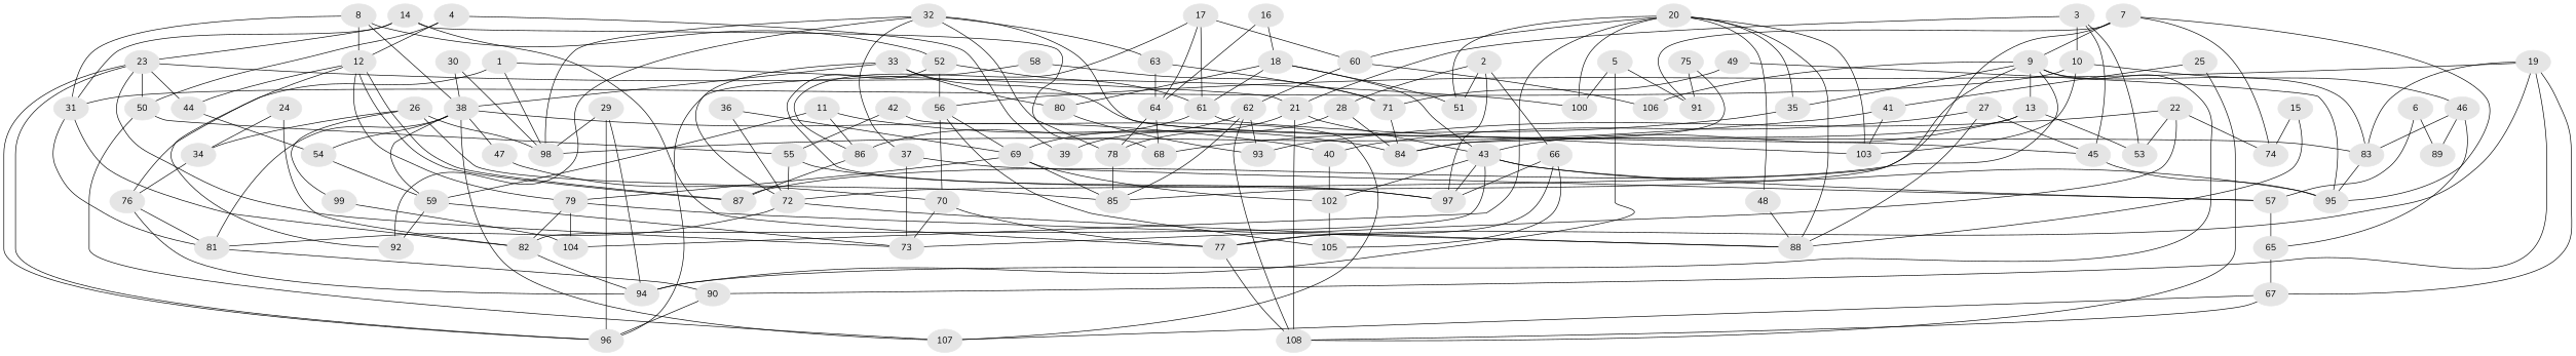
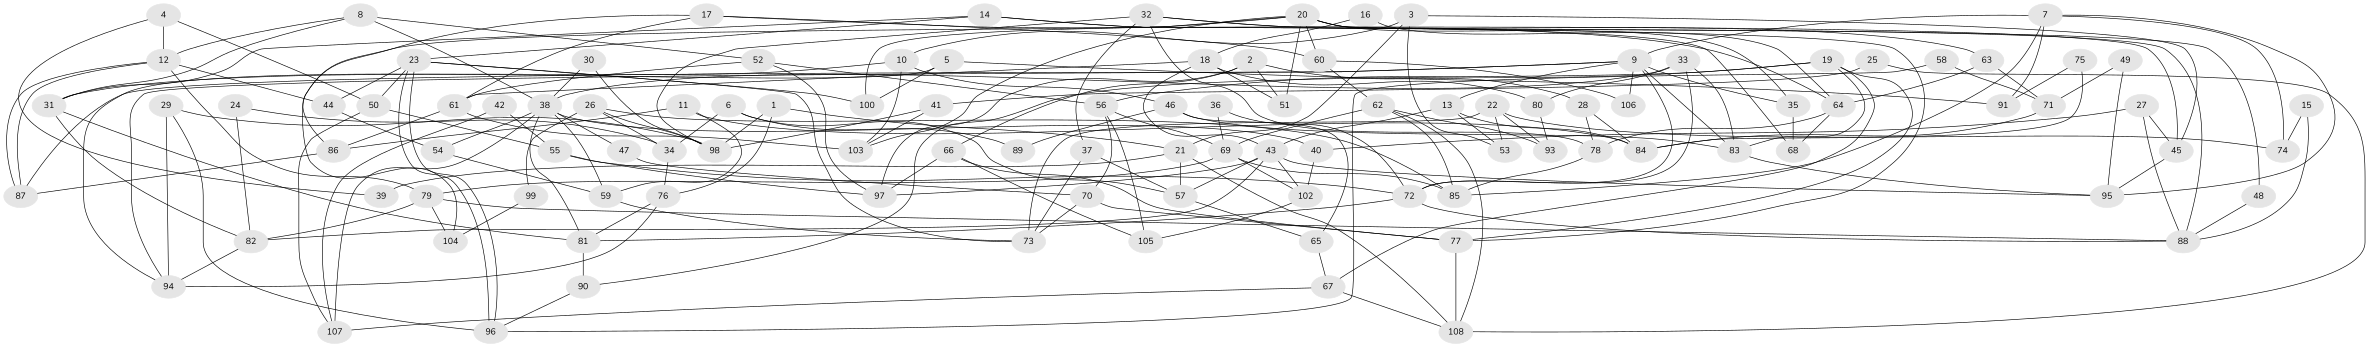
  graph {
    fontname=Nunito
    node [color=gray90 fontname=Nunito style=filled]
    edge [fontname=Nunito]
    1
    21
    76
    98
    39
    43
    108
    94
    81
    2
    28
    51
    66
    97
    84
    78
    77
    105
    3
    10
    45
    53
    31
    46
    103
    95
    4
    12
    50
    87
    44
    79
-   92
    107
    55
    5
    91
    100
    6
    34
    57
    89
    65
    7
    9
    74
    85
    13
    35
    72
    83
    106
    8
    38
    52
    82
    59
    40
    47
    54
    61
    56
    68
    88
    11
    86
    73
    104
    102
    14
    23
    96
    15
    16
    18
    64
    80
    17
    60
    62
    93
    19
    67
    90
    69
    70
    20
    48
    22
    24
    25
    41
    26
    99
    27
    29
    30
    32
    37
    63
    71
    33
    36
    42
    49
    58
    75
    1 -- 21
    1 -- 76
    1 -- 98
    21 -- 39
-   21 -- 43
+   21 -- 57
    21 -- 108
    76 -- 94
    76 -- 81
    43 -- 97
    43 -- 95
    43 -- 57
    43 -- 82
    43 -- 102
    81 -- 90
    2 -- 28
    2 -- 51
    2 -- 66
    2 -- 97
    28 -- 84
    28 -- 78
    66 -- 97
    66 -- 77
    66 -- 105
    78 -- 85
    77 -- 108
    3 -- 21
    3 -- 10
    3 -- 45
    3 -- 53
    10 -- 31
    10 -- 46
    10 -- 103
    45 -- 95
    31 -- 81
    31 -- 82
    46 -- 89
    46 -- 65
    46 -- 83
    4 -- 39
    4 -- 12
    4 -- 50
    12 -- 87
    12 -- 87
    12 -- 44
    12 -- 79
-   12 -- 92
    50 -- 107
    50 -- 55
    44 -- 54
    79 -- 82
    79 -- 88
    79 -- 104
    55 -- 97
    55 -- 72
    5 -- 94
    5 -- 91
    5 -- 100
+   6 -- 34
    6 -- 57
    6 -- 89
    34 -- 76
    57 -- 65
    65 -- 67
    7 -- 95
    7 -- 91
    7 -- 9
    7 -- 74
    7 -- 85
    9 -- 94
    9 -- 87
    9 -- 13
    9 -- 35
    9 -- 72
    9 -- 83
    9 -- 106
    13 -- 43
    13 -- 84
    13 -- 53
    35 -- 68
    72 -- 81
    72 -- 88
    83 -- 95
    8 -- 31
    8 -- 12
    8 -- 38
    8 -- 52
    38 -- 81
    38 -- 107
    38 -- 59
    38 -- 40
    38 -- 47
    38 -- 54
    52 -- 97
    52 -- 61
    52 -- 56
    82 -- 94
-   59 -- 92
    59 -- 73
    40 -- 102
    47 -- 70
    54 -- 59
    61 -- 103
    61 -- 86
    56 -- 105
    56 -- 69
    56 -- 70
    11 -- 84
    11 -- 59
    11 -- 86
    86 -- 87
    102 -- 105
    14 -- 77
    14 -- 31
    14 -- 68
    14 -- 23
    23 -- 50
    23 -- 44
    23 -- 100
    23 -- 73
    23 -- 96
    23 -- 96
    15 -- 74
    15 -- 88
    16 -- 18
    16 -- 64
    18 -- 43
    18 -- 51
    18 -- 61
    18 -- 80
    64 -- 78
    64 -- 68
    80 -- 93
    17 -- 61
    17 -- 86
    17 -- 64
    17 -- 60
    60 -- 106
    60 -- 62
    62 -- 108
    62 -- 85
    62 -- 93
    62 -- 69
    19 -- 77
    19 -- 83
    19 -- 56
    19 -- 67
    19 -- 90
    67 -- 108
    67 -- 107
    90 -- 96
    69 -- 79
    69 -- 85
    69 -- 102
    70 -- 77
    70 -- 73
    20 -- 51
    20 -- 103
    20 -- 100
    20 -- 35
    20 -- 88
    20 -- 104
    20 -- 60
    20 -- 48
    48 -- 88
    22 -- 53
    22 -- 74
    22 -- 73
    22 -- 93
    24 -- 34
    24 -- 82
    25 -- 108
    25 -- 41
    41 -- 98
    41 -- 103
    26 -- 98
    26 -- 34
    26 -- 85
    26 -- 99
    99 -- 104
    27 -- 45
    27 -- 40
    27 -- 88
    29 -- 98
    29 -- 94
    29 -- 96
    30 -- 98
    30 -- 38
    32 -- 98
    32 -- 78
    32 -- 45
-   32 -- 92
    32 -- 37
    32 -- 63
    37 -- 57
    37 -- 73
    63 -- 64
    63 -- 71
    71 -- 84
    33 -- 72
    33 -- 83
    33 -- 38
    33 -- 80
    36 -- 72
    36 -- 69
    42 -- 107
    42 -- 55
    49 -- 95
    49 -- 71
    58 -- 96
    58 -- 71
    75 -- 84
    75 -- 91
  }
